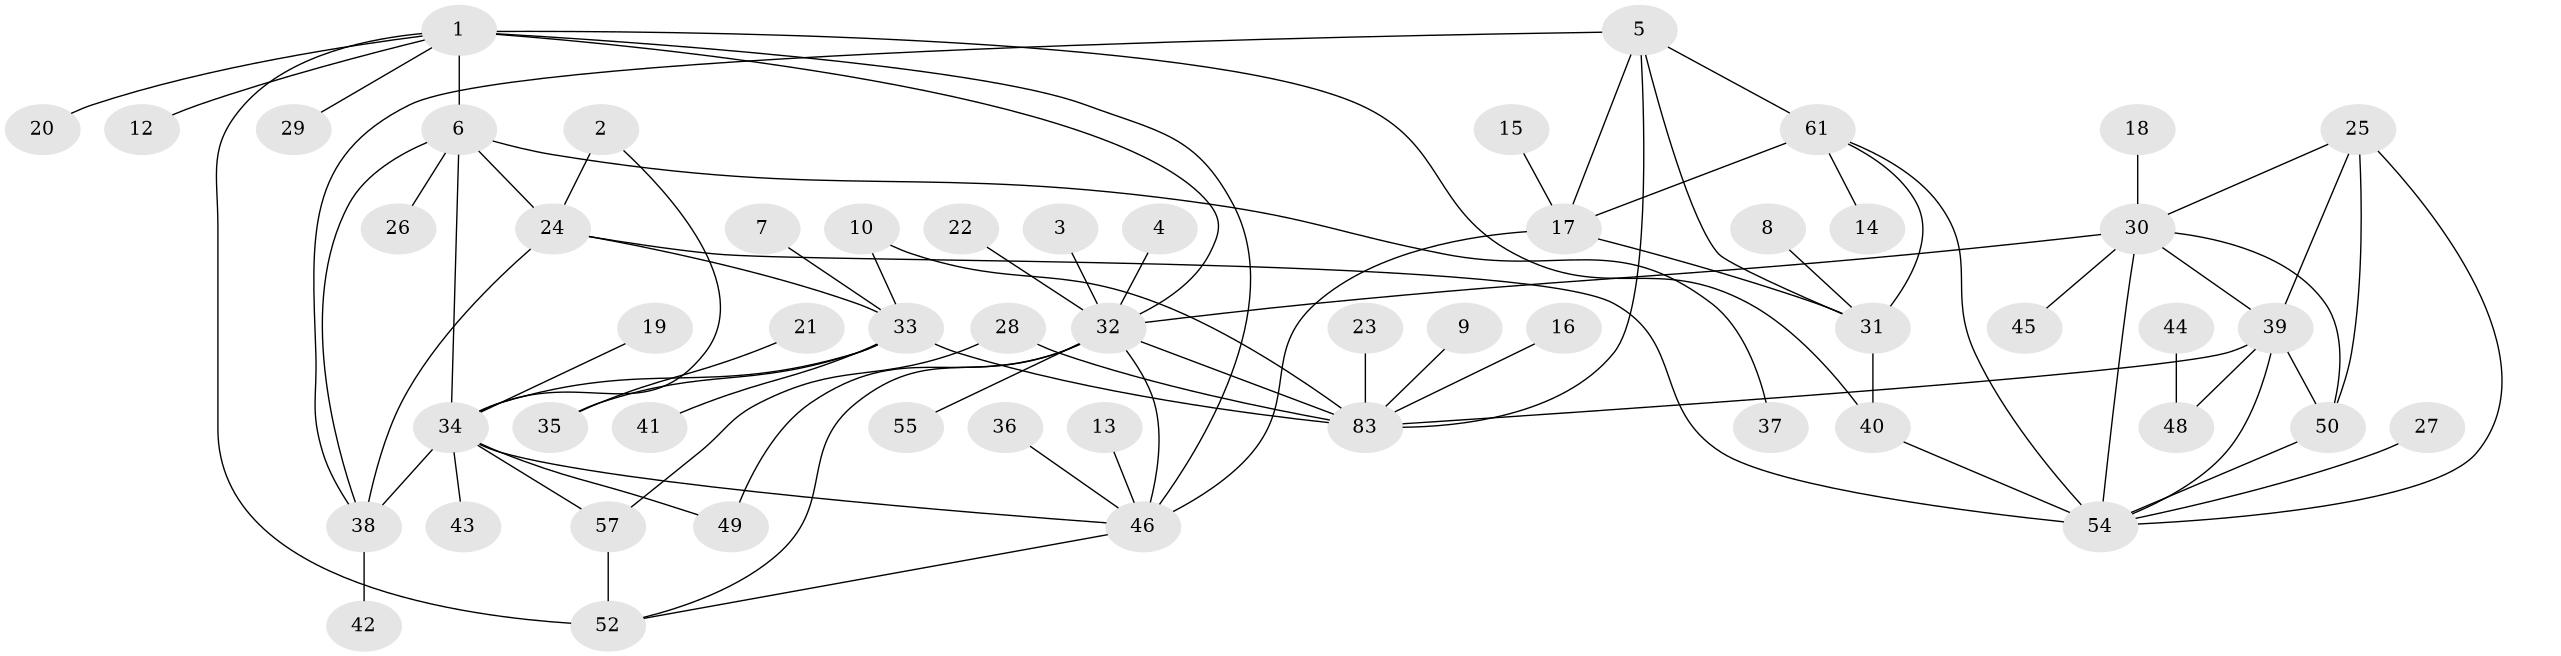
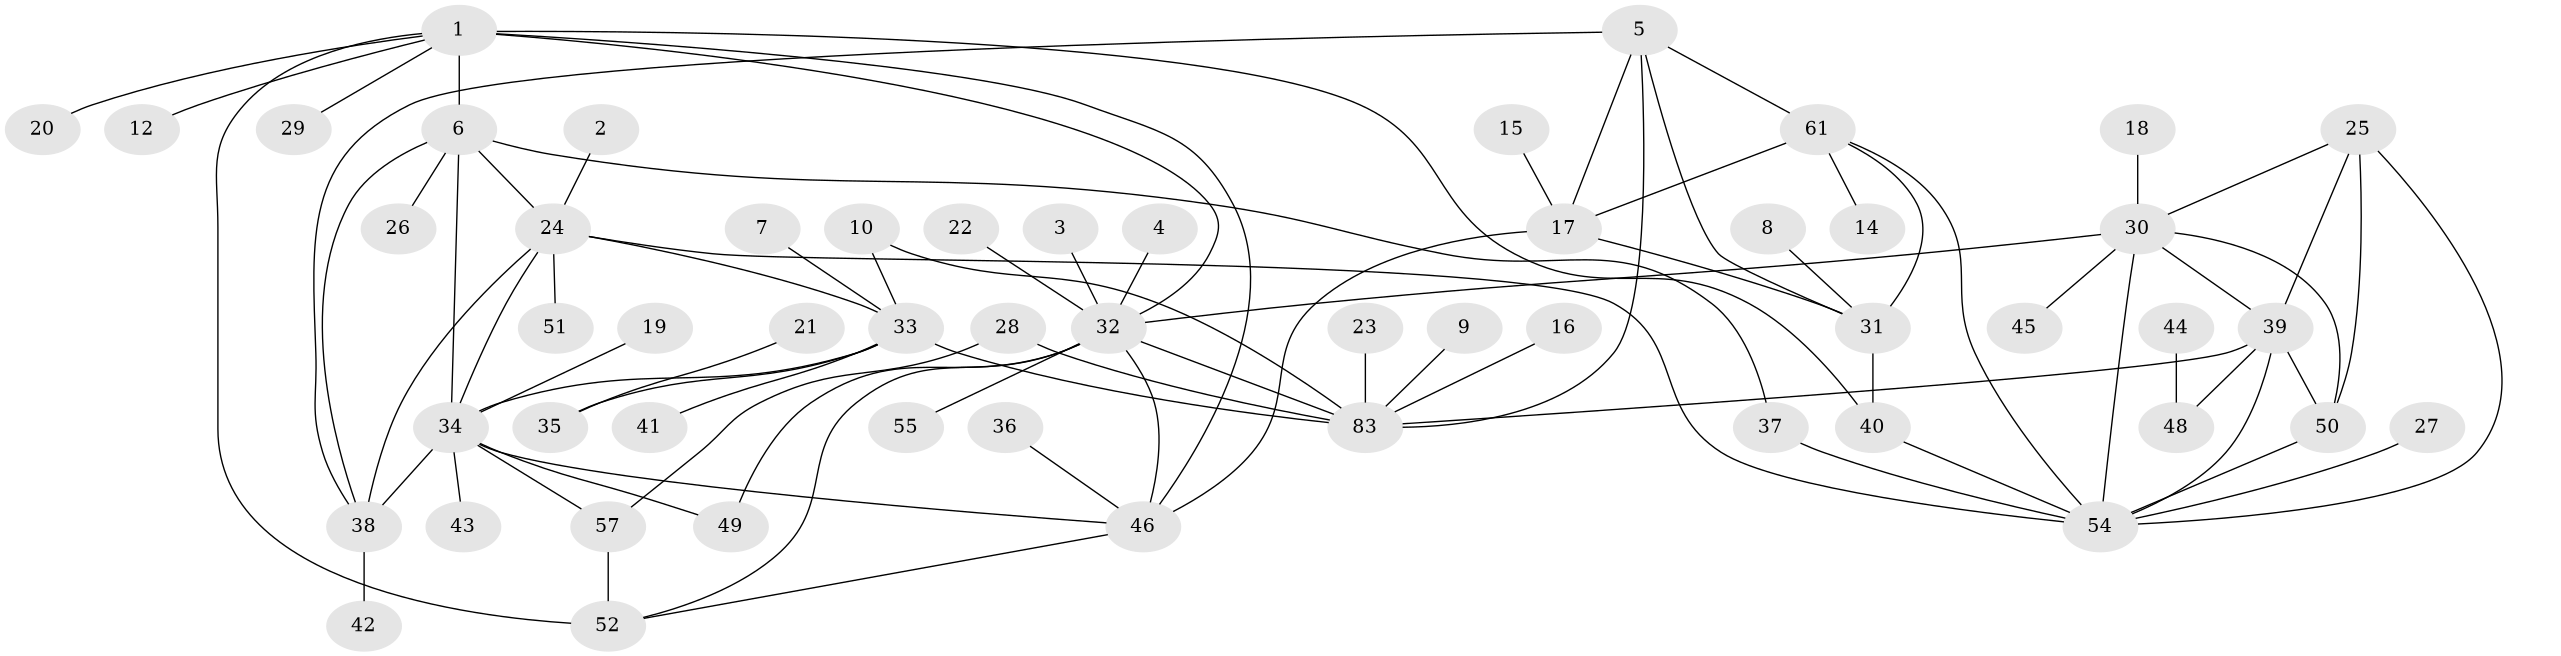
  graph {
    node [color=gray90 style=filled]
    edge [weight=1.0]
    1
    6
    12
    20
    29
    32
    40
    46
    52
    24
    38
    26
    34
    37
    n15 [label=83]
    49
    55
    54
    2
    33
+   51
    3
    4
    n24 [label=61]
    5
    17
    31
    14
    42
    n30 [label=57]
    43
    7
    35
    41
    8
    9
    10
-   13
    15
    16
    18
    30
    39
    50
    45
    19
    21
    22
    23
    25
    48
    27
    28
    36
    44
    1 -- 6
    1 -- 12
    1 -- 20
    1 -- 29
    1 -- 32 [weight=2.0]
    1 -- 40
    1 -- 46 [weight=2.0]
    1 -- 52 [weight=2.0]
    6 -- 24
    6 -- 38 [weight=2.0]
    6 -- 26
    6 -- 34
    6 -- 37
    32 -- 46
    32 -- 52
    32 -- n15
    32 -- 49
    32 -- 55
    40 -- 54
    46 -- 52
    24 -- 38 [weight=2.0]
-   2 -- 34
+   24 -- 34
    24 -- 54
    24 -- 33
+   24 -- 51
    38 -- 42
    34 -- 46
    34 -- 38 [weight=2.0]
    34 -- 49
    34 -- n30
    34 -- 43
+   37 -- 54
    2 -- 24
    33 -- 34
    33 -- n15 [weight=2.0]
    33 -- 35
    33 -- 41
    3 -- 32
    4 -- 32
    n24 -- 54
    n24 -- 17
    n24 -- 31
    n24 -- 14
    5 -- 38
    5 -- n15 [weight=2.0]
    5 -- n24 [weight=2.0]
    5 -- 17 [weight=2.0]
    5 -- 31 [weight=2.0]
    17 -- 46
    17 -- 31
    31 -- 40
    n30 -- 52
    7 -- 33
    8 -- 31
    9 -- n15
    10 -- n15 [weight=4.0]
    10 -- 33 [weight=2.0]
-   13 -- 46
    15 -- 17
    16 -- n15
    18 -- 30
    30 -- 32
    30 -- 54
    30 -- 39
    30 -- 50
    30 -- 45
    39 -- n15
    39 -- 54
    39 -- 50
    39 -- 48
    50 -- 54
    19 -- 34
    21 -- 35
    22 -- 32
    23 -- n15
    25 -- 54
    25 -- 30
    25 -- 39
    25 -- 50
    27 -- 54
    28 -- n15
    28 -- n30
    36 -- 46
    44 -- 48
  }
